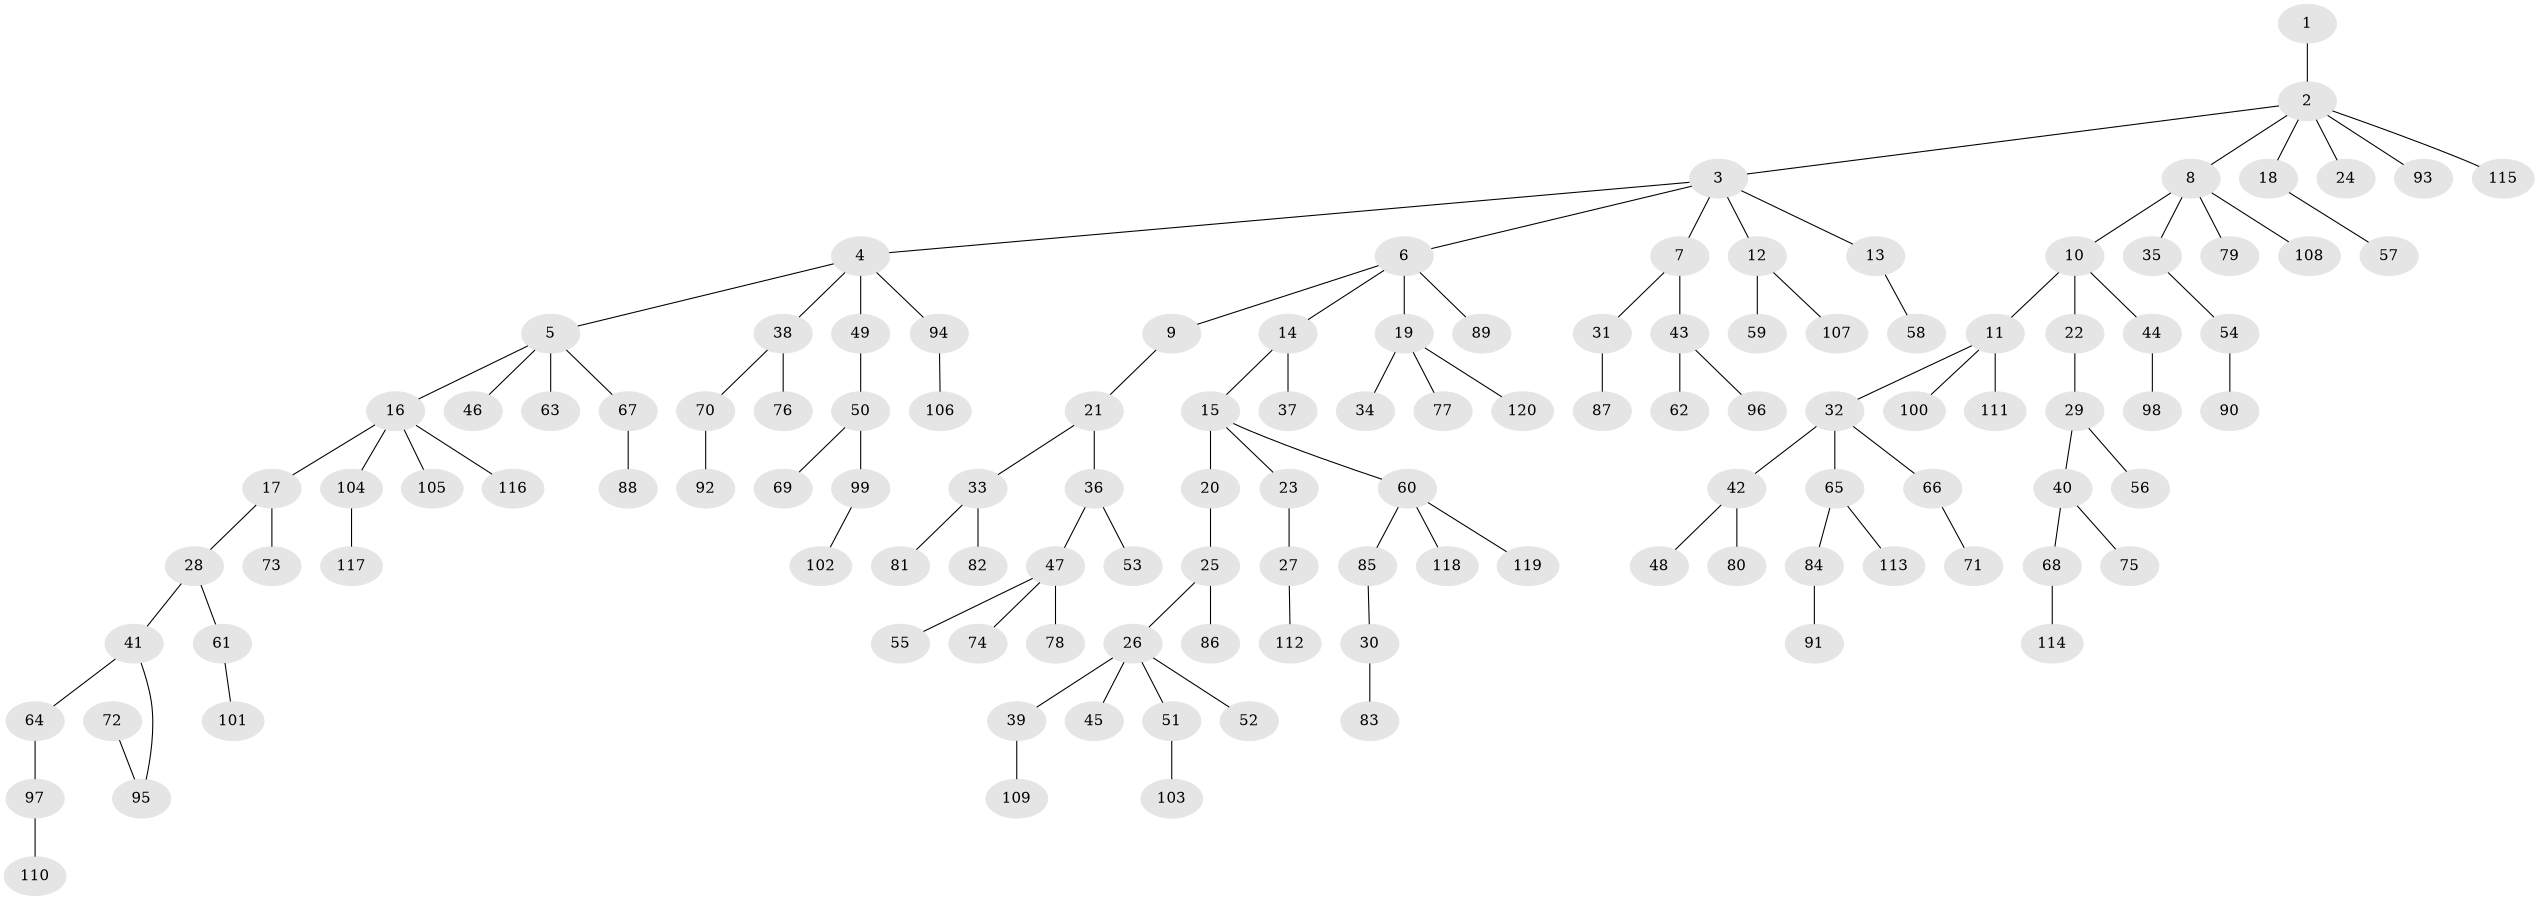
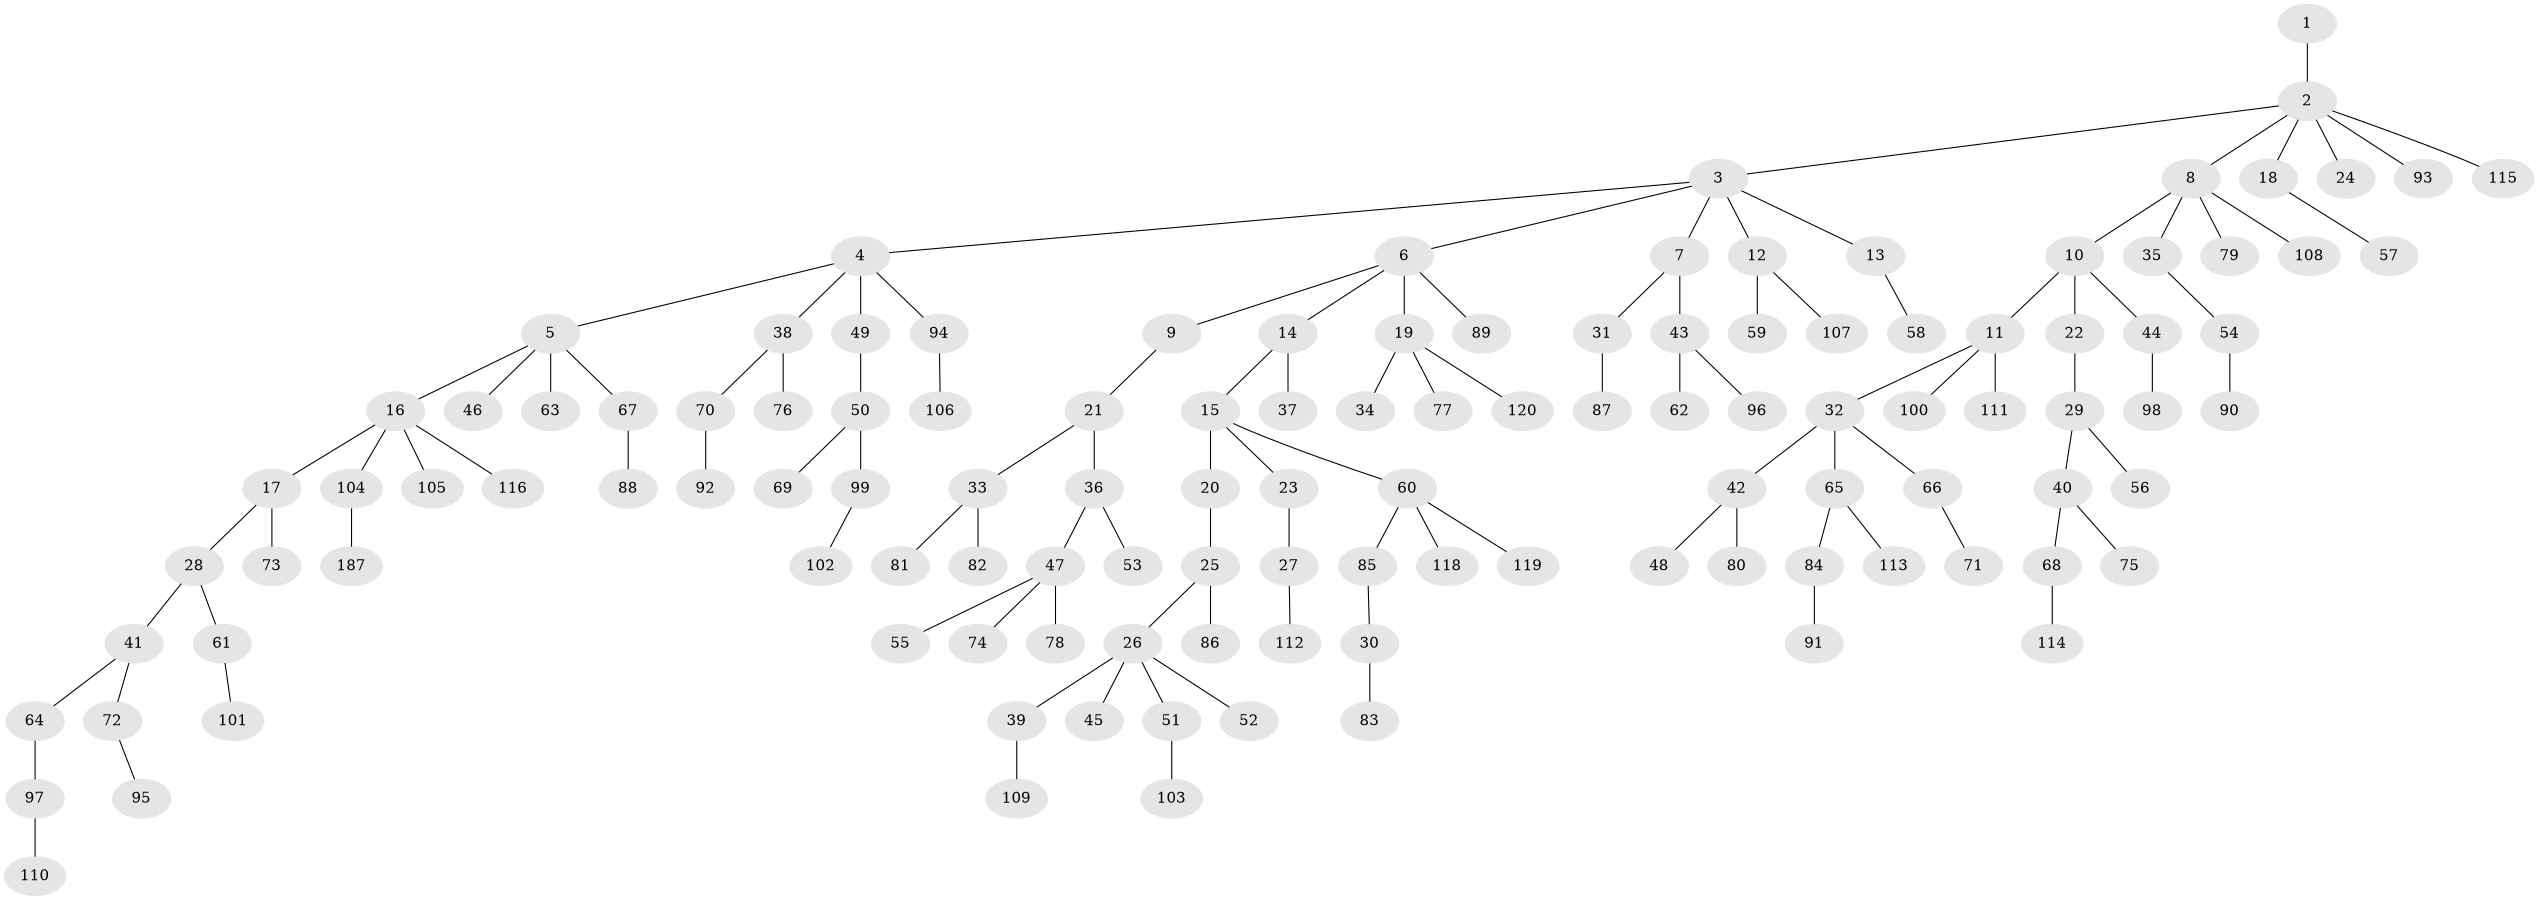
  graph {
    node [color=gray90 style=filled]
    1
    2
    3
    8
    18
    24
    93
    115
    4
    6
    7
    12
    13
    10
    35
    79
    108
    57
    5
    38
    49
    94
    9
    14
    19
    89
    31
    43
    59
    107
    58
    16
    46
    63
    67
    70
    76
    50
    106
    17
    104
    105
    116
    88
    21
    15
    37
    34
    77
    120
    87
    62
    96
    11
    22
    44
    54
    33
    36
    32
    100
    111
    29
    98
    42
    65
    66
    20
    23
    60
    25
    27
    85
    118
    119
    28
    73
-   117
+   117 [label=187]
    41
    61
    26
    86
    81
    82
    47
    53
    40
    56
    112
    39
    45
    51
    52
    109
    103
    30
    83
    64
    72
    101
    68
    75
    48
    80
    84
    113
    71
    90
    55
    74
    78
    92
    114
    97
    95
    69
    99
    102
    110
    91
    1 -- 2
    2 -- 3
    2 -- 8
    2 -- 18
    2 -- 24
    2 -- 93
    2 -- 115
    3 -- 4
    3 -- 6
    3 -- 7
    3 -- 12
    3 -- 13
    8 -- 10
    8 -- 35
    8 -- 79
    8 -- 108
    18 -- 57
    4 -- 5
    4 -- 38
    4 -- 49
    4 -- 94
    6 -- 9
    6 -- 14
    6 -- 19
    6 -- 89
    7 -- 31
    7 -- 43
    12 -- 59
    12 -- 107
    13 -- 58
    10 -- 11
    10 -- 22
    10 -- 44
    35 -- 54
    5 -- 16
    5 -- 46
    5 -- 63
    5 -- 67
    38 -- 70
    38 -- 76
    49 -- 50
    94 -- 106
    9 -- 21
    14 -- 15
    14 -- 37
    19 -- 34
    19 -- 77
    19 -- 120
    31 -- 87
    43 -- 62
    43 -- 96
    16 -- 17
    16 -- 104
    16 -- 105
    16 -- 116
    67 -- 88
    70 -- 92
    50 -- 69
    50 -- 99
    17 -- 28
    17 -- 73
    104 -- 117
    21 -- 33
    21 -- 36
    15 -- 20
    15 -- 23
    15 -- 60
    11 -- 32
    11 -- 100
    11 -- 111
    22 -- 29
    44 -- 98
    54 -- 90
    33 -- 81
    33 -- 82
    36 -- 47
    36 -- 53
    32 -- 42
    32 -- 65
    32 -- 66
    29 -- 40
    29 -- 56
    42 -- 48
    42 -- 80
    65 -- 84
    65 -- 113
    66 -- 71
    20 -- 25
    23 -- 27
    60 -- 85
    60 -- 118
    60 -- 119
    25 -- 26
    25 -- 86
    27 -- 112
    85 -- 30
    28 -- 41
    28 -- 61
    41 -- 64
-   41 -- 95
+   41 -- 72
    61 -- 101
    26 -- 39
    26 -- 45
    26 -- 51
    26 -- 52
    47 -- 55
    47 -- 74
    47 -- 78
    40 -- 68
    40 -- 75
    39 -- 109
    51 -- 103
    30 -- 83
    64 -- 97
    72 -- 95
    68 -- 114
    84 -- 91
    97 -- 110
    99 -- 102
  }
